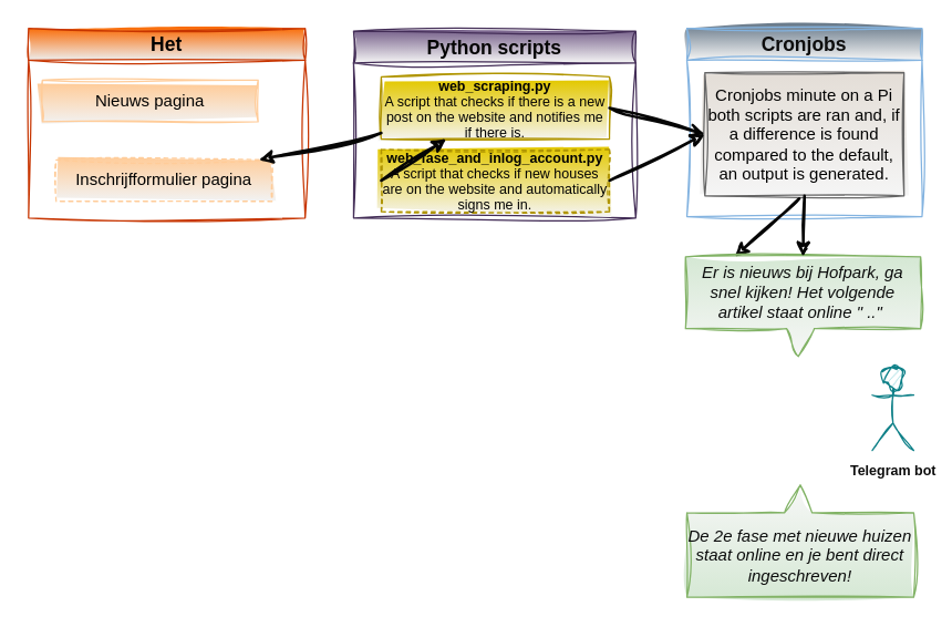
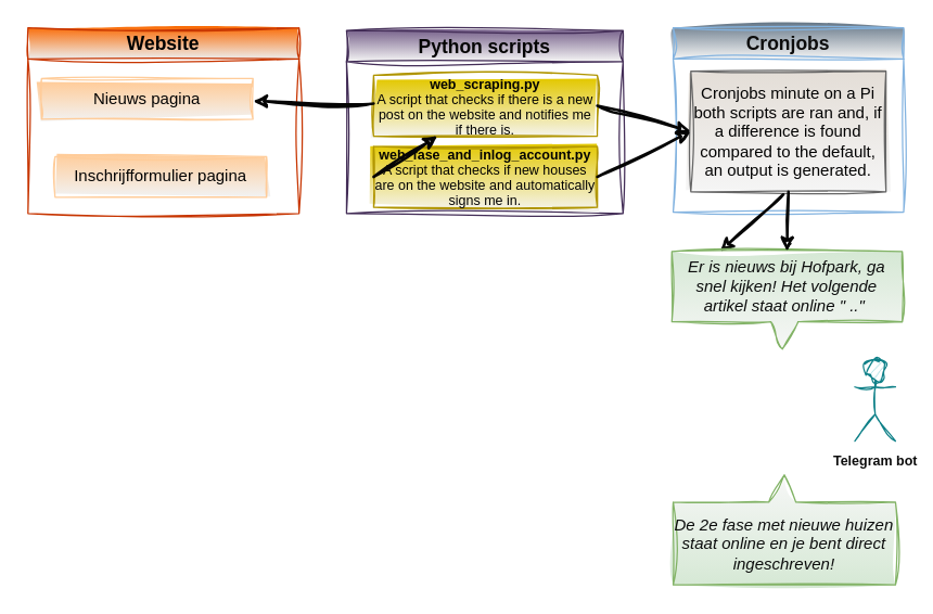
  <mxCell id="0" />
  <mxCell id="1" parent="0" />
  <mxCell id="2" value="&lt;font size=&quot;1&quot; style=&quot;&quot; color=&quot;#0d0d0d&quot;&gt;&lt;b style=&quot;&quot;&gt;Telegram bot&lt;/b&gt;&lt;/font&gt;" style="shape=umlActor;verticalLabelPosition=bottom;verticalAlign=top;html=1;outlineConnect=0;fillColor=#b0e3e6;strokeColor=#0e8088;sketch=1;curveFitting=1;jiggle=2;gradientColor=none;" parent="1" vertex="1"><mxGeometry x="630" y="265" width="30" height="60" as="geometry" /></mxCell>
- <mxCell id="3" value="Het" style="swimlane;whiteSpace=wrap;html=1;fillColor=#fa6800;strokeColor=#C73500;sketch=1;curveFitting=1;jiggle=2;gradientDirection=south;swimlaneFillColor=none;fontColor=#000000;gradientColor=#EDEDED;startSize=23;fontSize=14;" parent="1" vertex="1"><mxGeometry x="20" y="20" width="200" height="137" as="geometry"><mxRectangle x="90" y="55" width="90" height="30" as="alternateBounds" /></mxGeometry></mxCell>
- <mxCell id="4" value="&lt;font color=&quot;#030303&quot; style=&quot;font-size: 12px;&quot;&gt;Inschrijfformulier pagina&lt;/font&gt;" style="rounded=0;whiteSpace=wrap;html=1;fillColor=#FFCC99;fontSize=12;fontStyle=0;sketch=1;curveFitting=1;jiggle=2;gradientColor=#F2F2F2;strokeColor=#FFCC99;dashed=1;" parent="3" vertex="1"><mxGeometry x="20" y="95" width="156" height="30" as="geometry" /></mxCell>
+ <mxCell id="3" value="Website" style="swimlane;whiteSpace=wrap;html=1;fillColor=#fa6800;strokeColor=#C73500;sketch=1;curveFitting=1;jiggle=2;gradientDirection=south;swimlaneFillColor=none;fontColor=#000000;gradientColor=#EDEDED;startSize=23;fontSize=14;" parent="1" vertex="1"><mxGeometry x="20" y="20" width="200" height="137" as="geometry"><mxRectangle x="90" y="55" width="90" height="30" as="alternateBounds" /></mxGeometry></mxCell>
+ <mxCell id="4" value="&lt;font color=&quot;#030303&quot; style=&quot;font-size: 12px;&quot;&gt;Inschrijfformulier pagina&lt;/font&gt;" style="rounded=0;whiteSpace=wrap;html=1;fillColor=#FFCC99;fontSize=12;fontStyle=0;sketch=1;curveFitting=1;jiggle=2;gradientColor=#F2F2F2;strokeColor=#FFCC99;" parent="3" vertex="1"><mxGeometry x="20" y="95" width="156" height="30" as="geometry" /></mxCell>
  <mxCell id="5" value="&lt;font color=&quot;#030303&quot; style=&quot;font-size: 12px;&quot;&gt;Nieuws pagina&lt;/font&gt;" style="rounded=0;whiteSpace=wrap;html=1;fillColor=#FFCC99;fontSize=12;fontStyle=0;sketch=1;curveFitting=1;jiggle=2;gradientColor=#F2F2F2;strokeColor=#FFCC99;" parent="3" vertex="1"><mxGeometry x="10" y="37.5" width="156" height="30" as="geometry" /></mxCell>
  <mxCell id="6" value="&lt;font color=&quot;#050505&quot; style=&quot;font-size: 14px;&quot;&gt;Python scripts&lt;/font&gt;" style="swimlane;whiteSpace=wrap;html=1;fontColor=#ffffff;fillColor=#76608a;strokeColor=#432D57;sketch=1;curveFitting=1;jiggle=2;rounded=0;gradientColor=#F5F5F5;fontSize=14;" parent="1" vertex="1"><mxGeometry x="255" y="22" width="204" height="135" as="geometry"><mxRectangle x="90" y="55" width="90" height="30" as="alternateBounds" /></mxGeometry></mxCell>
  <mxCell id="7" value="&lt;p style=&quot;line-height: 110%; font-size: 10px;&quot;&gt;&lt;font style=&quot;font-size: 10px;&quot; color=&quot;#030303&quot;&gt;&lt;b style=&quot;font-size: 10px;&quot;&gt;web_scraping.py &lt;br style=&quot;font-size: 10px;&quot;&gt;&lt;/b&gt;A script that checks if there is a new post on the website and notifies me if there is.&lt;/font&gt;&lt;/p&gt;" style="rounded=0;whiteSpace=wrap;html=1;fillColor=#e3c800;fontColor=#000000;strokeColor=#B09500;align=center;fontSize=10;spacing=2;sketch=1;curveFitting=1;jiggle=2;gradientColor=#F5F5F5;" parent="6" vertex="1"><mxGeometry x="20" y="33" width="165" height="45" as="geometry" /></mxCell>
- <mxCell id="8" value="&lt;p style=&quot;line-height: 110%; font-size: 10px;&quot;&gt;&lt;font style=&quot;font-size: 10px;&quot; color=&quot;#030303&quot;&gt;&lt;b style=&quot;font-size: 10px;&quot;&gt;web_fase_and_inlog_account.py &lt;br style=&quot;font-size: 10px;&quot;&gt;&lt;/b&gt;A script that checks if new houses are on the website and automatically signs me in.&lt;/font&gt;&lt;/p&gt;" style="rounded=0;whiteSpace=wrap;html=1;fillColor=#e3c800;fontColor=#000000;strokeColor=#B09500;align=center;fontSize=10;spacing=2;sketch=1;curveFitting=1;jiggle=2;gradientColor=#F5F5F5;dashed=1;" parent="6" vertex="1"><mxGeometry x="20" y="85.5" width="165" height="45" as="geometry" /></mxCell>
+ <mxCell id="8" value="&lt;p style=&quot;line-height: 110%; font-size: 10px;&quot;&gt;&lt;font style=&quot;font-size: 10px;&quot; color=&quot;#030303&quot;&gt;&lt;b style=&quot;font-size: 10px;&quot;&gt;web_fase_and_inlog_account.py &lt;br style=&quot;font-size: 10px;&quot;&gt;&lt;/b&gt;A script that checks if new houses are on the website and automatically signs me in.&lt;/font&gt;&lt;/p&gt;" style="rounded=0;whiteSpace=wrap;html=1;fillColor=#e3c800;fontColor=#000000;strokeColor=#B09500;align=center;fontSize=10;spacing=2;sketch=1;curveFitting=1;jiggle=2;gradientColor=#F5F5F5;" parent="6" vertex="1"><mxGeometry x="20" y="85.5" width="165" height="45" as="geometry" /></mxCell>
  <mxCell id="9" value="&lt;font color=&quot;#0d0d0d&quot; style=&quot;font-size: 14px;&quot;&gt;Cronjobs&lt;/font&gt;" style="swimlane;whiteSpace=wrap;html=1;fontColor=#ffffff;fillColor=#647687;strokeColor=#83B3E0;sketch=1;curveFitting=1;jiggle=2;gradientColor=#F5F5F5;fontSize=14;" parent="1" vertex="1"><mxGeometry x="496" y="20" width="170" height="136" as="geometry"><mxRectangle x="90" y="55" width="90" height="30" as="alternateBounds" /></mxGeometry></mxCell>
  <mxCell id="10" value="&lt;font color=&quot;#030303&quot; style=&quot;font-size: 12px;&quot;&gt;&lt;span style=&quot;font-size: 12px;&quot;&gt;Cronjobs minute on a Pi both scripts are ran and, if a difference is found compared to the default, an output is generated.&lt;/span&gt;&lt;/font&gt;" style="rounded=0;whiteSpace=wrap;html=1;fillColor=#E3DDD6;strokeColor=#666666;fontStyle=0;sketch=1;curveFitting=1;jiggle=2;gradientColor=#F5F5F5;fontSize=12;" parent="9" vertex="1"><mxGeometry x="13" y="32" width="144" height="89" as="geometry" /></mxCell>
- <mxCell id="11" style="edgeStyle=none;html=1;strokeColor=#050505;strokeWidth=2;fontSize=10;fontColor=#5498F0;fillColor=#6d8764;sketch=1;curveFitting=1;jiggle=2;" parent="1" source="7" target="4" edge="1"><mxGeometry relative="1" as="geometry"><mxPoint x="198" y="73" as="targetPoint" /></mxGeometry></mxCell>
+ <mxCell id="11" style="edgeStyle=none;html=1;strokeColor=#050505;strokeWidth=2;fontSize=10;fontColor=#5498F0;fillColor=#6d8764;sketch=1;curveFitting=1;jiggle=2;" parent="1" source="7" target="5" edge="1"><mxGeometry relative="1" as="geometry"><mxPoint x="198" y="73" as="targetPoint" /></mxGeometry></mxCell>
  <mxCell id="12" style="edgeStyle=none;html=1;strokeColor=#050505;strokeWidth=2;fontSize=10;fontColor=#5498F0;fillColor=#6d8764;sketch=1;curveFitting=1;jiggle=2;exitX=0;exitY=0.5;exitDx=0;exitDy=0;" parent="1" source="8" target="7" edge="1"><mxGeometry relative="1" as="geometry"><mxPoint x="324.375" y="193" as="sourcePoint" /></mxGeometry></mxCell>
  <mxCell id="13" style="edgeStyle=none;html=1;strokeColor=#050505;strokeWidth=2;fontSize=10;fontColor=#5498F0;fillColor=#6d8764;sketch=1;curveFitting=1;jiggle=2;exitX=0.474;exitY=1.022;exitDx=0;exitDy=0;exitPerimeter=0;" parent="1" source="10" edge="1"><mxGeometry relative="1" as="geometry"><mxPoint x="530.5" y="185" as="targetPoint" /><mxPoint x="531.5" y="129" as="sourcePoint" /></mxGeometry></mxCell>
  <mxCell id="14" value="&lt;font color=&quot;#0c0d0d&quot; style=&quot;font-size: 12px;&quot;&gt;Er is nieuws bij Hofpark, ga snel kijken! Het volgende artikel staat online &quot; ..&quot;&amp;nbsp;&lt;/font&gt;" style="shape=callout;whiteSpace=wrap;html=1;perimeter=calloutPerimeter;fontSize=12;fillColor=#d5e8d4;position2=0.48;size=20;position=0.43;strokeColor=#82b366;sketch=1;curveFitting=1;jiggle=2;gradientColor=#F7F7F7;fontStyle=2" parent="1" vertex="1"><mxGeometry x="495" y="185" width="170" height="72" as="geometry" /></mxCell>
- <mxCell id="15" style="edgeStyle=none;html=1;strokeColor=#050505;strokeWidth=2;fontSize=10;fontColor=#0c0d0d;fillColor=#6d8764;entryX=0;entryY=0.5;entryDx=0;entryDy=0;sketch=1;curveFitting=1;jiggle=2;exitX=1;exitY=0.5;exitDx=0;exitDy=0;endArrow=open;" parent="1" source="7" target="10" edge="1"><mxGeometry relative="1" as="geometry"><mxPoint x="500" y="70" as="targetPoint" /></mxGeometry></mxCell>
+ <mxCell id="15" style="edgeStyle=none;html=1;strokeColor=#050505;strokeWidth=2;fontSize=10;fontColor=#0c0d0d;fillColor=#6d8764;entryX=0;entryY=0.5;entryDx=0;entryDy=0;sketch=1;curveFitting=1;jiggle=2;exitX=1;exitY=0.5;exitDx=0;exitDy=0;" parent="1" source="7" target="10" edge="1"><mxGeometry relative="1" as="geometry"><mxPoint x="500" y="70" as="targetPoint" /></mxGeometry></mxCell>
  <mxCell id="16" style="edgeStyle=none;shape=connector;rounded=1;html=1;entryX=0;entryY=0.5;entryDx=0;entryDy=0;labelBackgroundColor=default;strokeColor=#050505;strokeWidth=2;fontFamily=Helvetica;fontSize=10;fontColor=#0c0d0d;endArrow=classic;fillColor=#6d8764;sketch=1;curveFitting=1;jiggle=2;exitX=1;exitY=0.5;exitDx=0;exitDy=0;" parent="1" source="8" target="10" edge="1"><mxGeometry relative="1" as="geometry"><mxPoint x="510" y="110" as="targetPoint" /><mxPoint x="454" y="127" as="sourcePoint" /></mxGeometry></mxCell>
  <mxCell id="17" value="&lt;font style=&quot;font-size: 12px;&quot; color=&quot;#0c0d0d&quot;&gt;De 2e fase met nieuwe huizen staat online en je bent direct ingeschreven!&lt;/font&gt;" style="shape=callout;whiteSpace=wrap;html=1;perimeter=calloutPerimeter;fontSize=12;fillColor=#d5e8d4;position2=0.5;size=20;position=0.43;strokeColor=#82b366;direction=west;flipH=1;sketch=1;curveFitting=1;jiggle=2;gradientColor=#F7F7F7;fontStyle=2" parent="1" vertex="1"><mxGeometry x="496" y="350" width="164" height="81" as="geometry" /></mxCell>
  <mxCell id="18" style="edgeStyle=none;sketch=1;hachureGap=4;jiggle=2;curveFitting=1;html=1;entryX=0.5;entryY=0;entryDx=0;entryDy=0;entryPerimeter=0;strokeWidth=2;fontFamily=Helvetica;fontSource=https%3A%2F%2Ffonts.googleapis.com%2Fcss%3Ffamily%3DArchitects%2BDaughter;fontSize=10;fontColor=#5498F0;startSize=23;exitX=0.5;exitY=1;exitDx=0;exitDy=0;strokeColor=#050505;fillColor=#6d8764;" parent="1" source="10" target="14" edge="1"><mxGeometry relative="1" as="geometry" /></mxCell>
